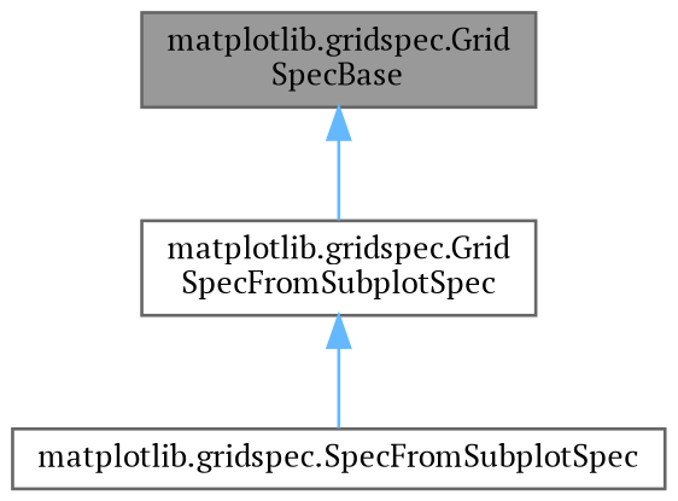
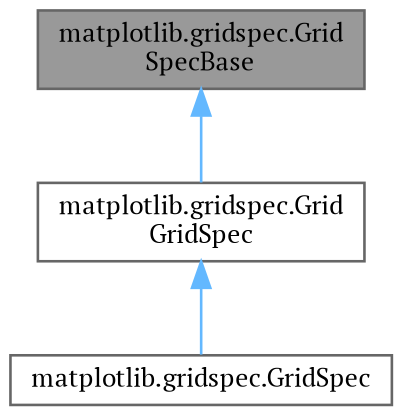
  digraph {
    fontname="PT Serif"
    node [color=gray40 fillcolor=white fontname="PT Serif" fontsize=10 shape=box style=filled]
    edge [color=steelblue1 dir=back fontname="PT Serif" fontsize=10 labelfontname=Helvetica labelfontsize=10 style=solid]
    n1 [fillcolor=grey60 fontcolor=black height=0.2 label="matplotlib.gridspec.Grid\lSpecBase" width=0.4]
-   n2 [height=0.2 label="matplotlib.gridspec.Grid\lSpecFromSubplotSpec" width=0.4]
-   n3 [height=0.2 label="matplotlib.gridspec.SpecFromSubplotSpec" width=0.4]
+   n2 [height=0.2 label="matplotlib.gridspec.Grid\lGridSpec" width=0.4]
+   n3 [height=0.2 label="matplotlib.gridspec.GridSpec" width=0.4]
    n1 -> n2
    n2 -> n3
  }
